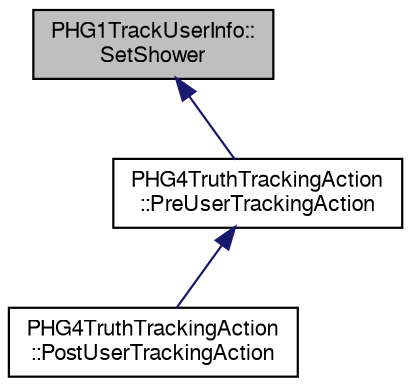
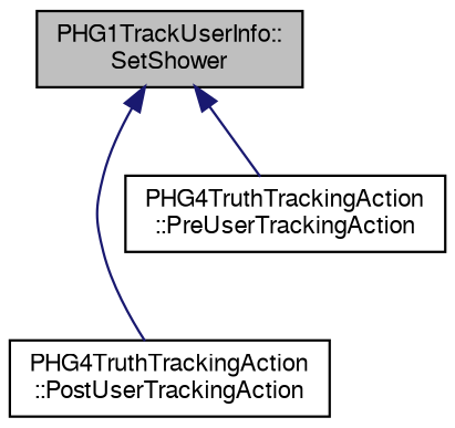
  digraph {
    rankdir=TB
    node [color=black fontname=FreeSans fontsize=10 shape=record]
    edge [color=midnightblue dir=back fontname=FreeSans fontsize=10 labelfontname=FreeSans labelfontsize=10 style=solid]
    n1 [fillcolor=grey75 fontcolor=black height=0.2 label="PHG1TrackUserInfo::\lSetShower" style=filled width=0.4]
    n2 [height=0.2 label="PHG4TruthTrackingAction\l::PostUserTrackingAction" width=0.4]
    n3 [height=0.2 label="PHG4TruthTrackingAction\l::PreUserTrackingAction" width=0.4]
-   n3 -> n2
+   n1 -> n2
    n1 -> n3
  }
